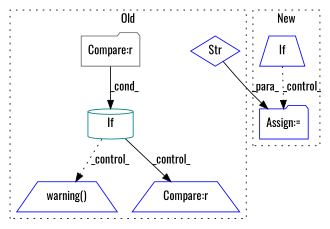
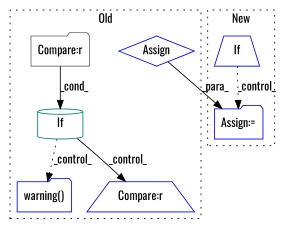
  digraph {
    fontname=Oswald
    node [a=96 color=blue fontname=Oswald l=3 shape=trapezium]
    edge [fontname=Oswald style=solid]
-   n1 [a=75 l="15,1" label="warning()" s="12581,12644"]
-   n2 [a=66 l=48 label=Str s=12596 shape=diamond]
+   n1 [a=75 l="15,1" label="warning()" s="12581,12644" shape=folder]
+   n2 [a=66 l=48 label=Assign s=12596 shape=diamond]
    n3 [color=teal label=If s=12286 shape=cylinder]
    n4 [a=40 color=gray40 l=17 label="Compare:r" s=12315 shape=folder]
    n5 [a=40 l=23 label="Compare:r" s=12908]
    n6 [label=If s=12518]
    n7 [a=68 label="Assign:=" s=12700 shape=folder]
    subgraph cluster_1 {
      label=Old
      style=dotted
      n1
      n2
      n3
      n4
      n5
    }
    subgraph cluster_2 {
      label=New
      style=dotted
      n6
      n7
    }
    n2 -> n7 [label=_para_]
    n3 -> n1 [label=_control_ style=dotted]
    n3 -> n5 [label=_control_]
    n4 -> n3 [label=_cond_]
    n6 -> n7 [label=_control_ style=dotted]
  }
